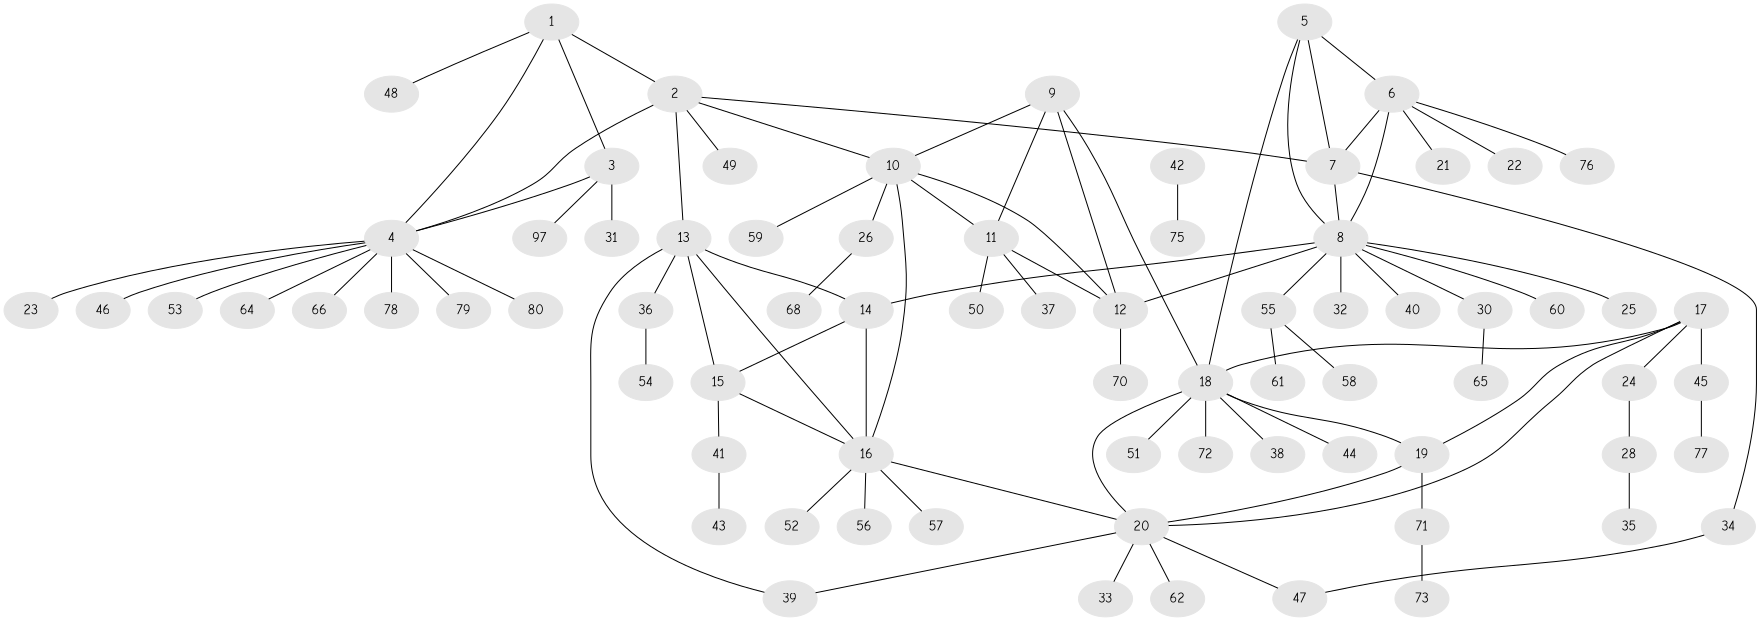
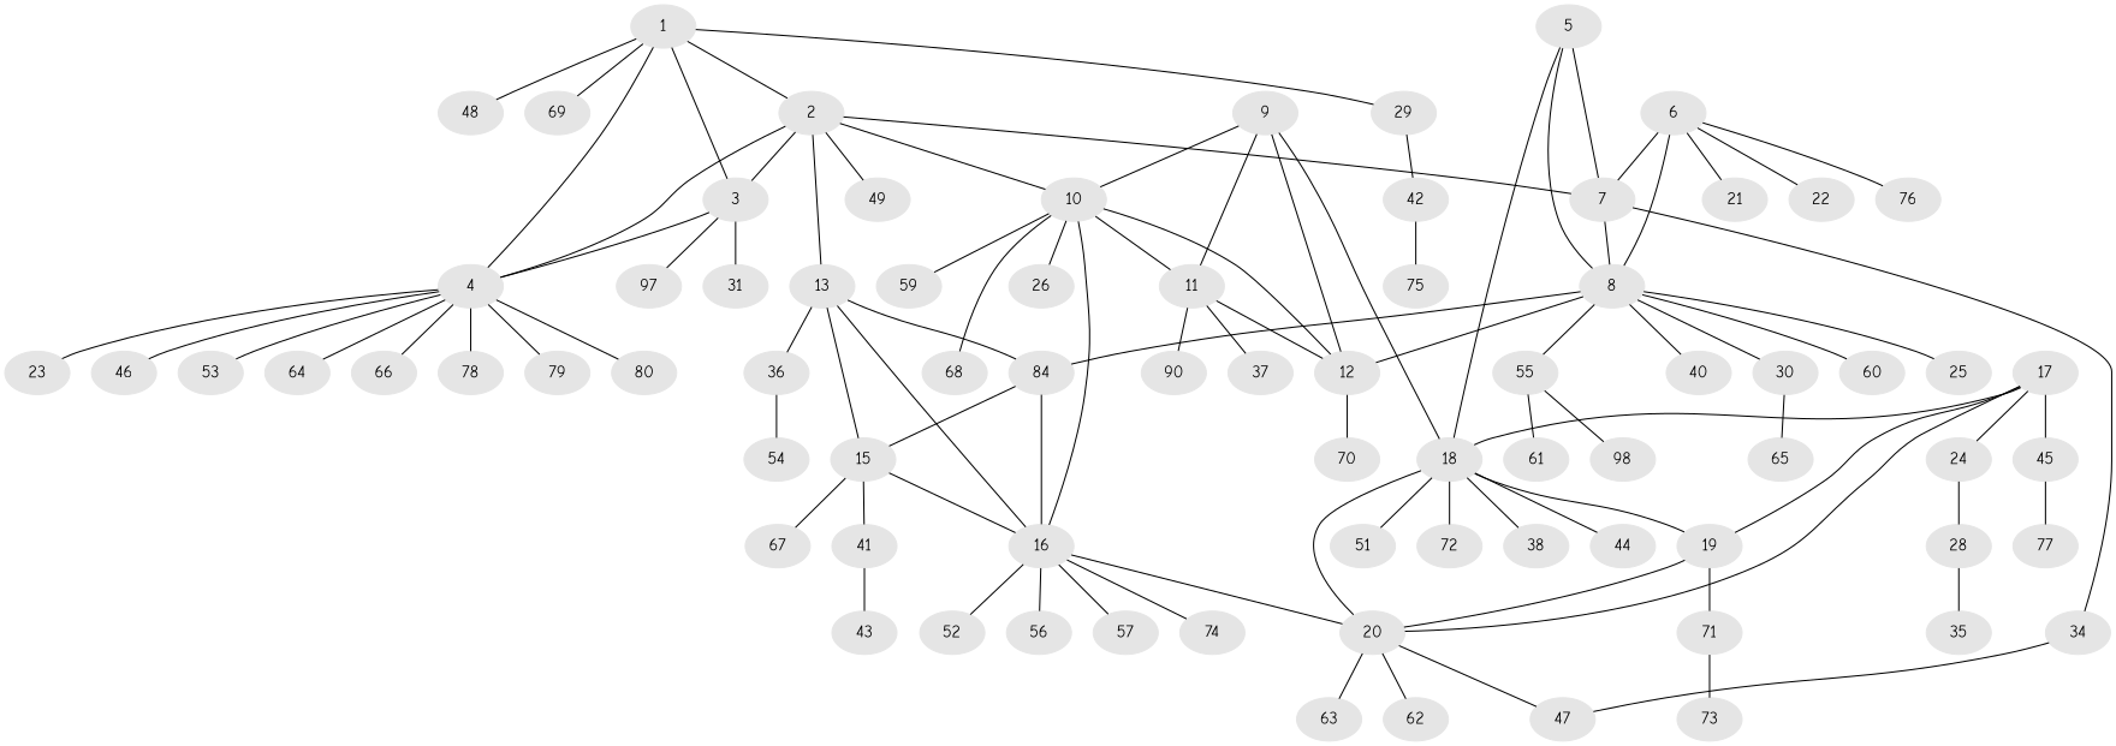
  graph {
    fontname="Comic Neue"
    node [color=gray90 fontname="Comic Neue" style=filled]
    edge [fontname="Comic Neue"]
    1
    2
    3
    4
+   29
    48
+   69
    7
    10
    13
    49
    n12 [label=97]
    31
    23
    46
    53
    64
    66
    78
    79
    80
    42
    8
    34
    12
    11
    16
    26
    59
    68
-   14
+   14 [label=84]
    15
    36
-   39
    20
    47
    62
-   63 [label=33]
+   63
    5
    6
    18
    21
    22
    76
    25
    30
-   32
    40
    55
    60
    19
    38
    44
    51
    72
    70
    65
-   58
+   58 [label=98]
    61
    9
    37
-   50
+   50 [label=90]
    52
    56
    57
+   74
    41
+   67
    54
    43
    17
    24
    45
    71
    28
    77
    73
    35
    75
    1 -- 2
    1 -- 3
    1 -- 4
+   1 -- 29
    1 -- 48
+   1 -- 69
+   2 -- 3
    2 -- 4
    2 -- 7
    2 -- 10
    2 -- 13
    2 -- 49
    3 -- 4
    3 -- n12
    3 -- 31
    4 -- 23
    4 -- 46
    4 -- 53
    4 -- 64
    4 -- 66
    4 -- 78
    4 -- 79
    4 -- 80
+   29 -- 42
    7 -- 8
    7 -- 34
    10 -- 12
    10 -- 11
    10 -- 16
    10 -- 26
    10 -- 59
-   26 -- 68
+   10 -- 68
    13 -- 16
    13 -- 14
    13 -- 15
    13 -- 36
-   13 -- 39
    42 -- 75
    8 -- 12
    8 -- 14
    8 -- 25
    8 -- 30
-   8 -- 32
    8 -- 40
    8 -- 55
    8 -- 60
    34 -- 47
    12 -- 70
    11 -- 12
    11 -- 37
    11 -- 50
    16 -- 20
    16 -- 52
    16 -- 56
    16 -- 57
+   16 -- 74
    14 -- 16
    14 -- 15
    15 -- 16
    15 -- 41
+   15 -- 67
    36 -- 54
-   20 -- 39
    20 -- 47
    20 -- 62
    20 -- 63
    5 -- 7
    5 -- 8
-   5 -- 6
    5 -- 18
    6 -- 7
    6 -- 8
    6 -- 21
    6 -- 22
    6 -- 76
    18 -- 20
    18 -- 19
    18 -- 38
    18 -- 44
    18 -- 51
    18 -- 72
    30 -- 65
    55 -- 58
    55 -- 61
    19 -- 20
    19 -- 71
    9 -- 10
    9 -- 12
    9 -- 11
    9 -- 18
    41 -- 43
    17 -- 20
    17 -- 18
    17 -- 19
    17 -- 24
    17 -- 45
    24 -- 28
    45 -- 77
    71 -- 73
    28 -- 35
  }
